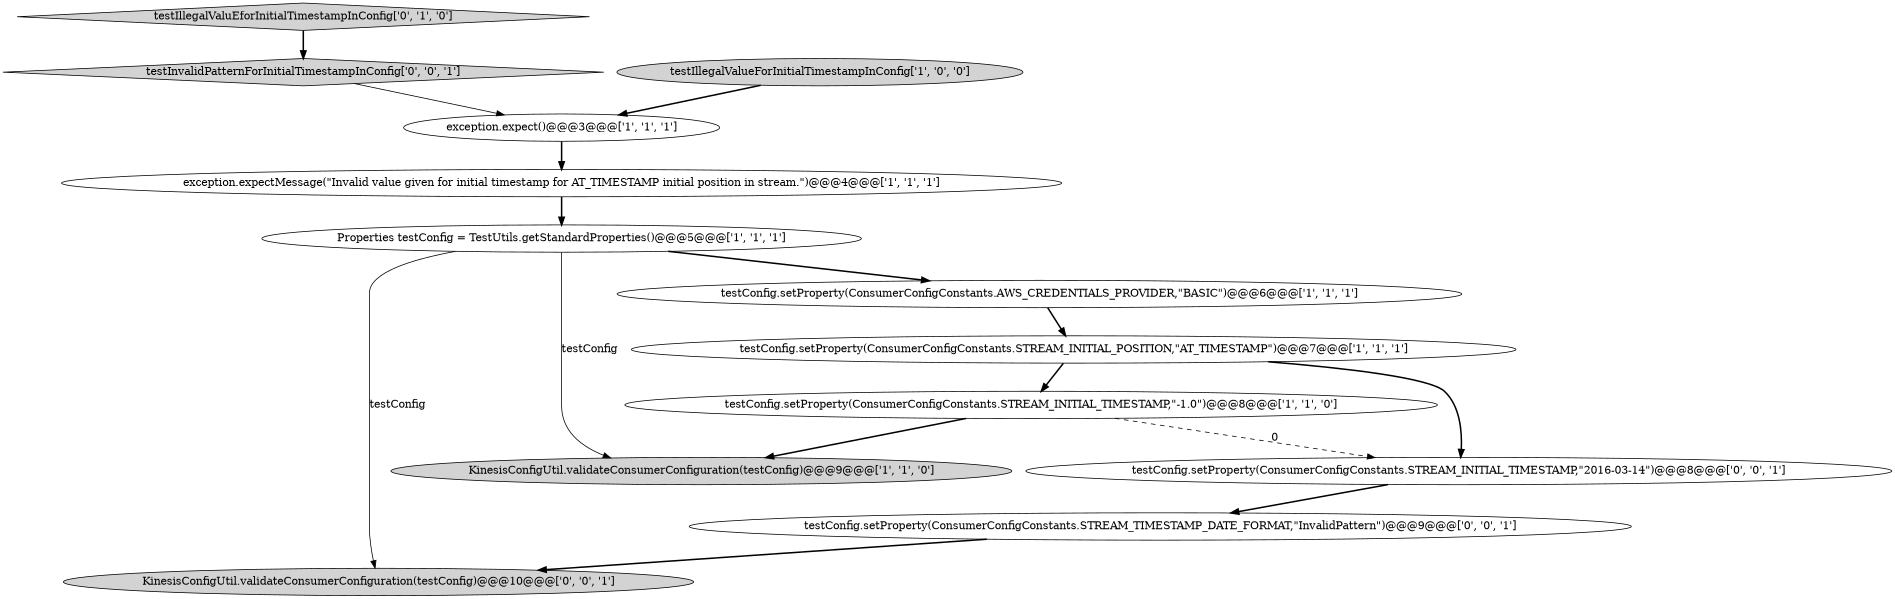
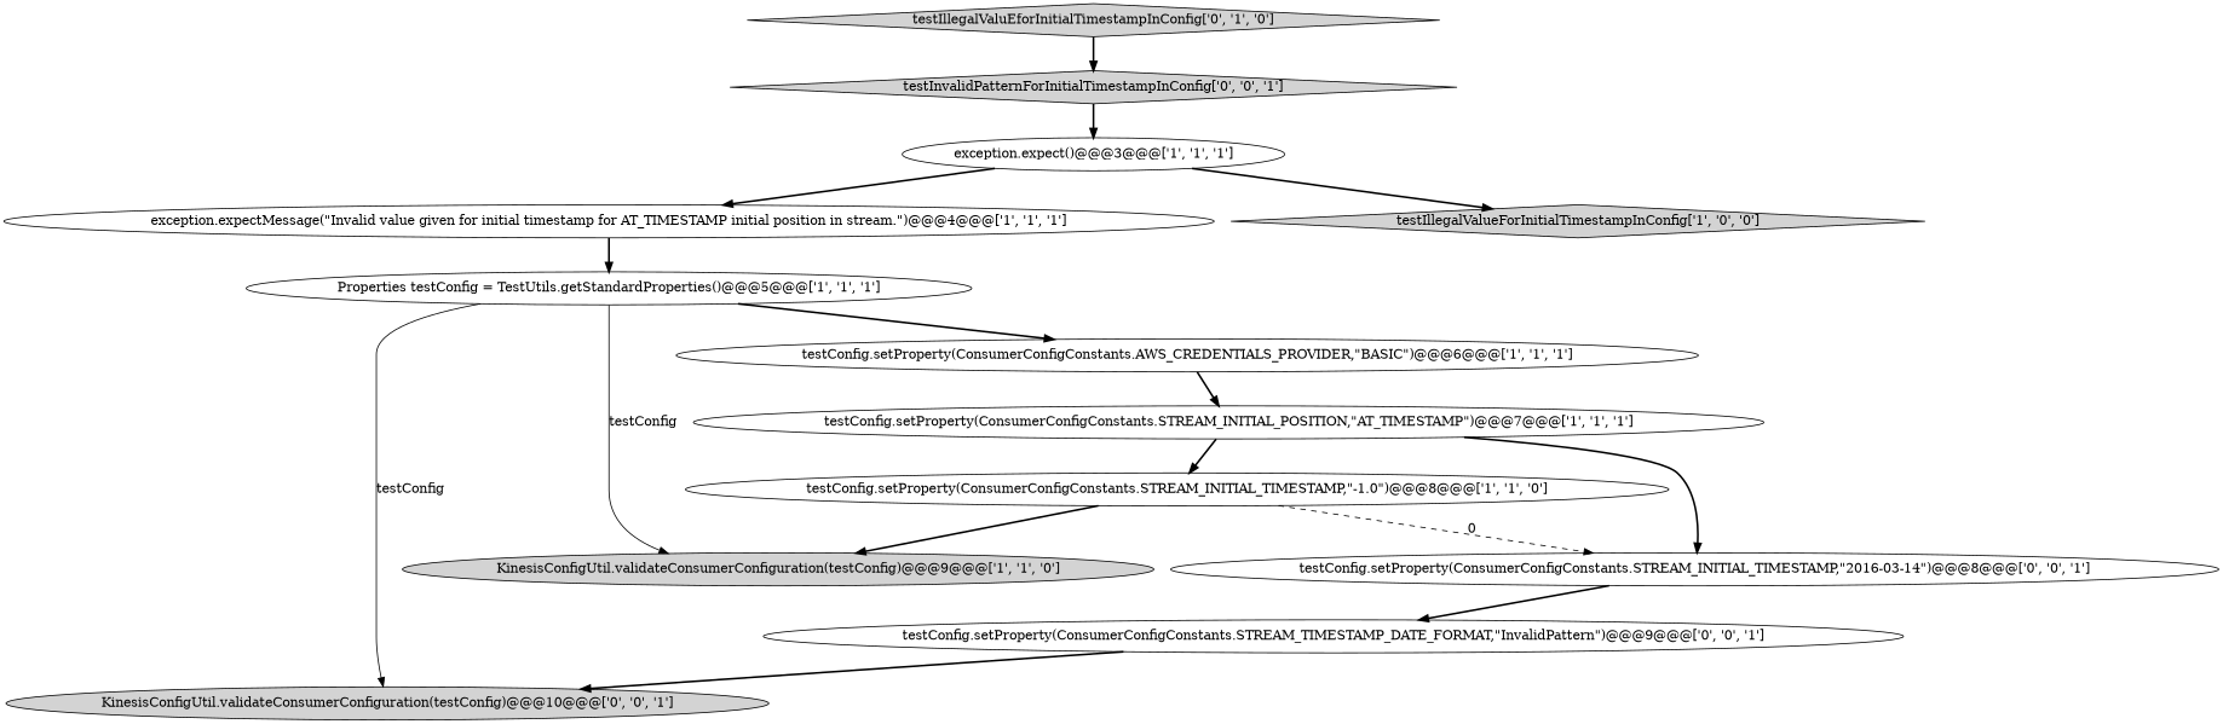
  digraph {
    node [fillcolor=white shape=ellipse style=filled]
    edge [style=bold]
    n1 [label="testConfig.setProperty(ConsumerConfigConstants.STREAM_INITIAL_POSITION,\"AT_TIMESTAMP\")@@@7@@@['1', '1', '1']"]
    n2 [label="testConfig.setProperty(ConsumerConfigConstants.STREAM_INITIAL_TIMESTAMP,\"-1.0\")@@@8@@@['1', '1', '0']"]
    n3 [label="testConfig.setProperty(ConsumerConfigConstants.STREAM_INITIAL_TIMESTAMP,\"2016-03-14\")@@@8@@@['0', '0', '1']"]
    n4 [fillcolor=lightgray label="KinesisConfigUtil.validateConsumerConfiguration(testConfig)@@@9@@@['1', '1', '0']"]
    n5 [label="testConfig.setProperty(ConsumerConfigConstants.STREAM_TIMESTAMP_DATE_FORMAT,\"InvalidPattern\")@@@9@@@['0', '0', '1']"]
    n6 [label="exception.expectMessage(\"Invalid value given for initial timestamp for AT_TIMESTAMP initial position in stream.\")@@@4@@@['1', '1', '1']"]
    n7 [label="Properties testConfig = TestUtils.getStandardProperties()@@@5@@@['1', '1', '1']"]
    n8 [fillcolor=lightgray label="KinesisConfigUtil.validateConsumerConfiguration(testConfig)@@@10@@@['0', '0', '1']"]
    n9 [label="testConfig.setProperty(ConsumerConfigConstants.AWS_CREDENTIALS_PROVIDER,\"BASIC\")@@@6@@@['1', '1', '1']"]
    n10 [fillcolor=lightgray label="testInvalidPatternForInitialTimestampInConfig['0', '0', '1']" shape=diamond]
    n11 [label="exception.expect()@@@3@@@['1', '1', '1']"]
-   n12 [fillcolor=lightgray label="testIllegalValueForInitialTimestampInConfig['1', '0', '0']"]
+   n12 [fillcolor=lightgray label="testIllegalValueForInitialTimestampInConfig['1', '0', '0']" shape=diamond]
    n13 [fillcolor=lightgray label="testIllegalValuEforInitialTimestampInConfig['0', '1', '0']" shape=diamond]
    n1 -> n2
    n1 -> n3
    n2 -> n3 [label=0 style=dashed]
    n2 -> n4
    n3 -> n5
    n5 -> n8
    n6 -> n7
    n7 -> n4 [label=testConfig style=solid]
    n7 -> n8 [label=testConfig style=solid]
    n7 -> n9
    n9 -> n1
-   n10 -> n11 [style=solid]
+   n10 -> n11
    n11 -> n6
-   n12 -> n11
+   n11 -> n12
    n13 -> n10
  }
